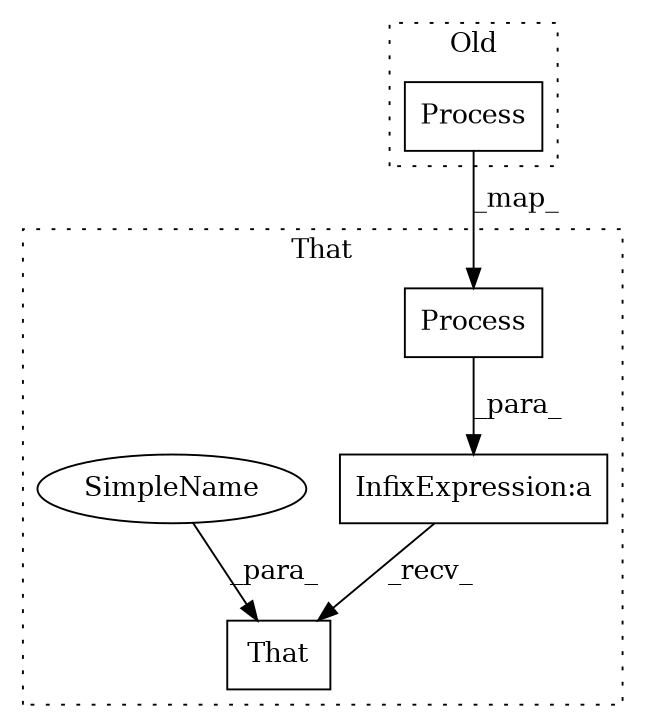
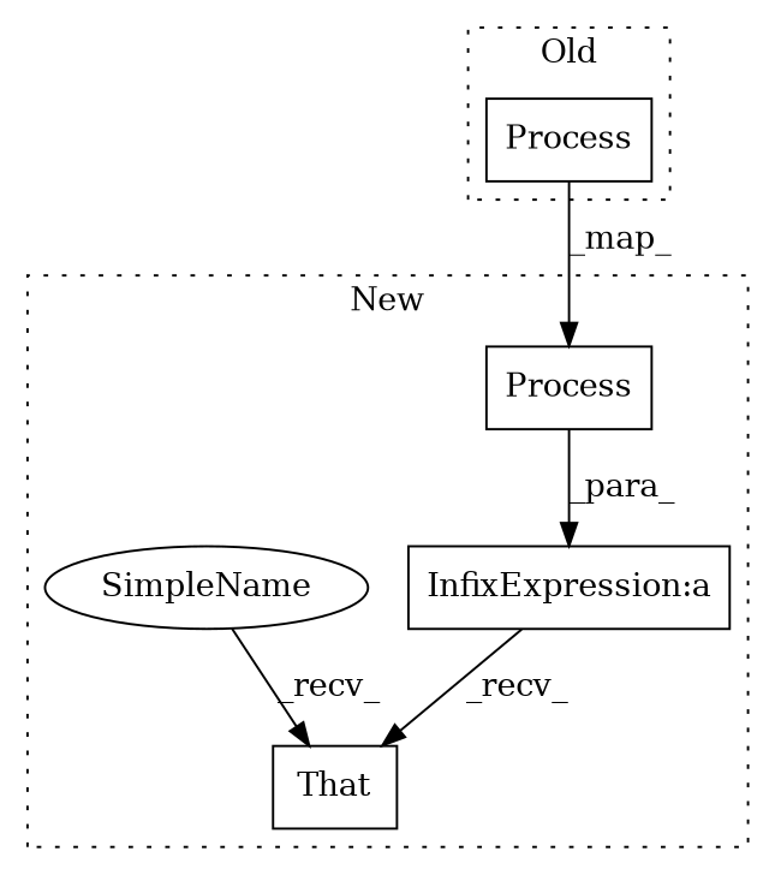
  digraph {
    node [a=32 l="8,1" shape=box]
    n1 [label=Process s="7691,7722"]
    n2 [l="5,1" label=That s="7740,7802"]
    n3 [a=27 l=7638 label="InfixExpression:a" s=-1]
    n4 [a=42 l=6 label=SimpleName s=7733 shape=ellipse]
    n5 [label=Process s="7847,7878"]
    subgraph cluster_1 {
-     label=That
+     label=New
      style=dotted
      n1
      n2
      n3
      n4
    }
    subgraph cluster_2 {
      label=Old
      style=dotted
      n5
    }
    n1 -> n3 [label=_para_]
    n3 -> n2 [label=_recv_]
-   n4 -> n2 [label=_para_]
+   n4 -> n2 [label=_recv_]
    n5 -> n1 [label=_map_]
  }
